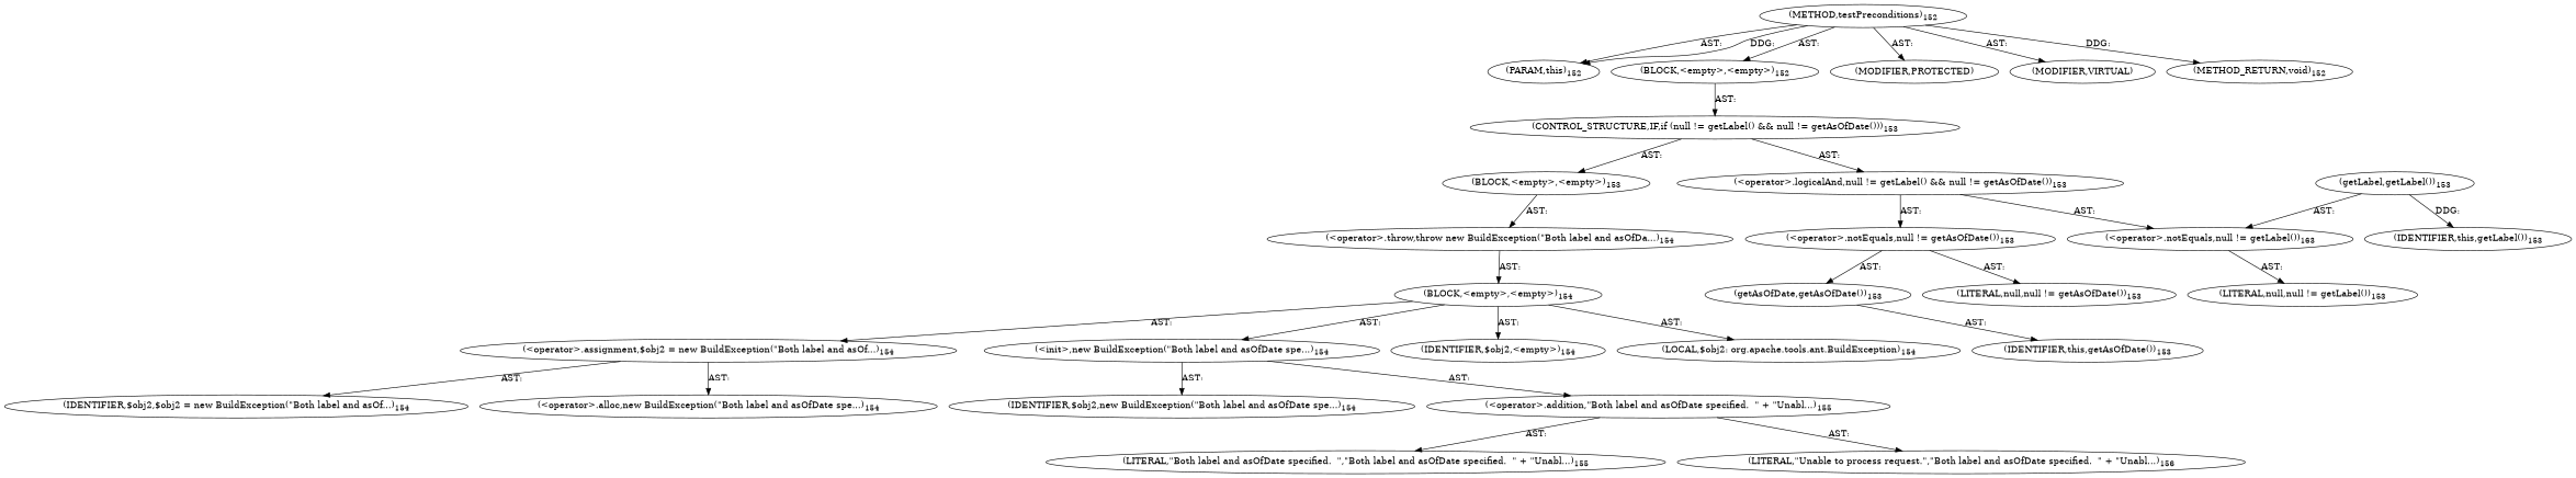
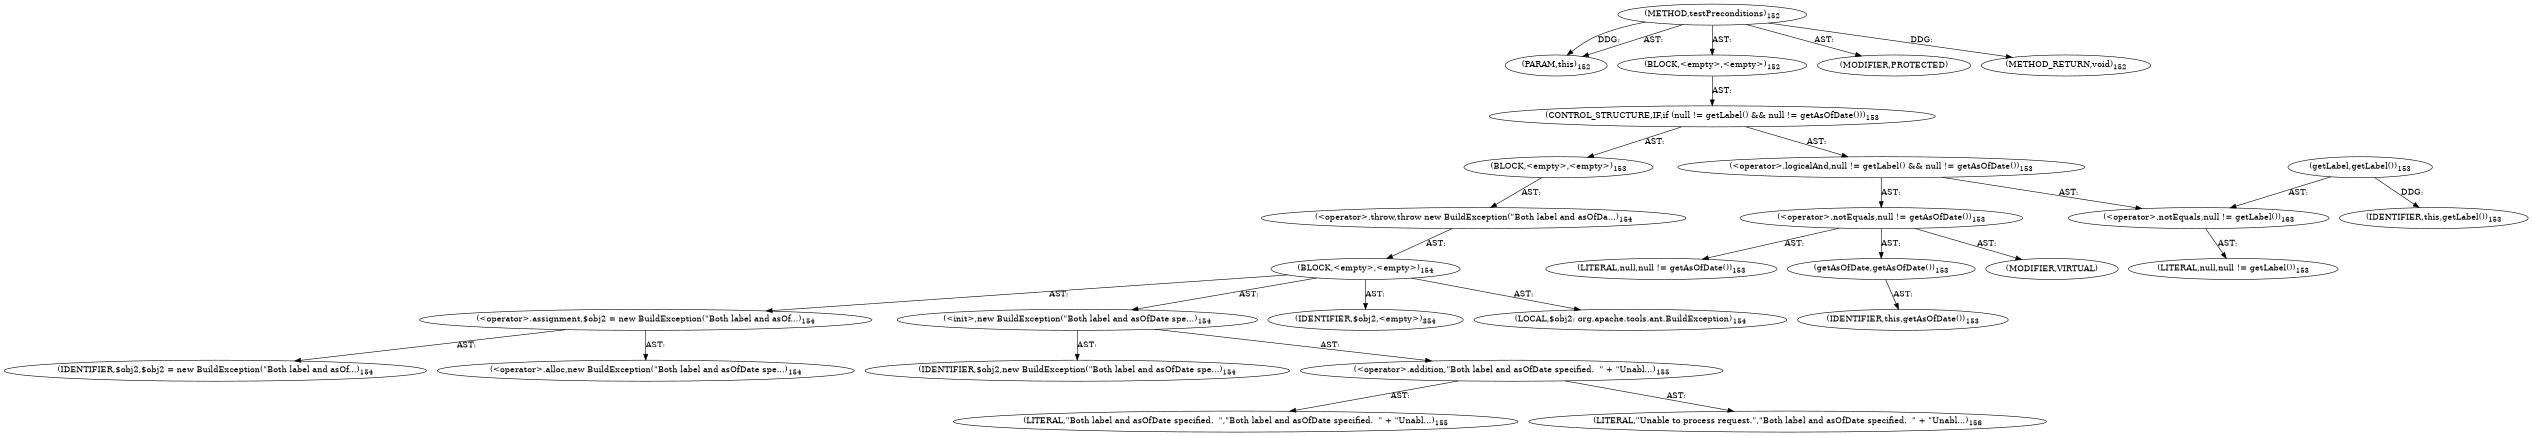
  digraph {
    n1 [label=<(METHOD,testPreconditions)<SUB>152</SUB>>]
    n2 [label=<(PARAM,this)<SUB>152</SUB>>]
    n3 [label=<(BLOCK,&lt;empty&gt;,&lt;empty&gt;)<SUB>152</SUB>>]
    n4 [label=<(MODIFIER,PROTECTED)>]
    n5 [label=<(MODIFIER,VIRTUAL)>]
    n6 [label=<(METHOD_RETURN,void)<SUB>152</SUB>>]
    n7 [label=<(CONTROL_STRUCTURE,IF,if (null != getLabel() &amp;&amp; null != getAsOfDate()))<SUB>153</SUB>>]
    n8 [label=<(&lt;operator&gt;.logicalAnd,null != getLabel() &amp;&amp; null != getAsOfDate())<SUB>153</SUB>>]
    n9 [label=<(BLOCK,&lt;empty&gt;,&lt;empty&gt;)<SUB>153</SUB>>]
    n10 [label=<(&lt;operator&gt;.notEquals,null != getLabel())<SUB>163</SUB>>]
    n11 [label=<(&lt;operator&gt;.notEquals,null != getAsOfDate())<SUB>153</SUB>>]
    n12 [label=<(&lt;operator&gt;.throw,throw new BuildException(&quot;Both label and asOfDa...)<SUB>154</SUB>>]
    n13 [label=<(LITERAL,null,null != getLabel())<SUB>153</SUB>>]
    n14 [label=<(LITERAL,null,null != getAsOfDate())<SUB>153</SUB>>]
    n15 [label=<(getAsOfDate,getAsOfDate())<SUB>153</SUB>>]
    n16 [label=<(getLabel,getLabel())<SUB>153</SUB>>]
    n17 [label=<(IDENTIFIER,this,getLabel())<SUB>153</SUB>>]
    n18 [label=<(IDENTIFIER,this,getAsOfDate())<SUB>153</SUB>>]
    n19 [label=<(BLOCK,&lt;empty&gt;,&lt;empty&gt;)<SUB>154</SUB>>]
    n20 [label=<(LOCAL,$obj2: org.apache.tools.ant.BuildException)<SUB>154</SUB>>]
    n21 [label=<(&lt;operator&gt;.assignment,$obj2 = new BuildException(&quot;Both label and asOf...)<SUB>154</SUB>>]
    n22 [label=<(&lt;init&gt;,new BuildException(&quot;Both label and asOfDate spe...)<SUB>154</SUB>>]
-   n23 [label=<(IDENTIFIER,$obj2,&lt;empty&gt;)<SUB>154</SUB>>]
+   n23 [label=<(IDENTIFIER,$obj2,&lt;empty&gt;)<SUB>354</SUB>>]
    n24 [label=<(IDENTIFIER,$obj2,$obj2 = new BuildException(&quot;Both label and asOf...)<SUB>154</SUB>>]
    n25 [label=<(&lt;operator&gt;.alloc,new BuildException(&quot;Both label and asOfDate spe...)<SUB>154</SUB>>]
    n26 [label=<(IDENTIFIER,$obj2,new BuildException(&quot;Both label and asOfDate spe...)<SUB>154</SUB>>]
    n27 [label=<(&lt;operator&gt;.addition,&quot;Both label and asOfDate specified.  &quot; + &quot;Unabl...)<SUB>155</SUB>>]
    n28 [label=<(LITERAL,&quot;Both label and asOfDate specified.  &quot;,&quot;Both label and asOfDate specified.  &quot; + &quot;Unabl...)<SUB>155</SUB>>]
    n29 [label=<(LITERAL,&quot;Unable to process request.&quot;,&quot;Both label and asOfDate specified.  &quot; + &quot;Unabl...)<SUB>156</SUB>>]
    n1 -> n2 [label="AST: "]
    n1 -> n2 [label="DDG: "]
    n1 -> n3 [label="AST: "]
    n1 -> n4 [label="AST: "]
-   n1 -> n5 [label="AST: "]
+   n11 -> n5 [label="AST: "]
    n1 -> n6 [label="DDG: "]
    n3 -> n7 [label="AST: "]
    n7 -> n8 [label="AST: "]
    n7 -> n9 [label="AST: "]
    n8 -> n10 [label="AST: "]
    n8 -> n11 [label="AST: "]
    n9 -> n12 [label="AST: "]
    n10 -> n13 [label="AST: "]
    n11 -> n14 [label="AST: "]
    n11 -> n15 [label="AST: "]
    n12 -> n19 [label="AST: "]
    n15 -> n18 [label="AST: "]
    n16 -> n10 [label="AST: "]
    n16 -> n17 [label="DDG: "]
    n19 -> n20 [label="AST: "]
    n19 -> n21 [label="AST: "]
    n19 -> n22 [label="AST: "]
    n19 -> n23 [label="AST: "]
    n21 -> n24 [label="AST: "]
    n21 -> n25 [label="AST: "]
    n22 -> n26 [label="AST: "]
    n22 -> n27 [label="AST: "]
    n27 -> n28 [label="AST: "]
    n27 -> n29 [label="AST: "]
  }
